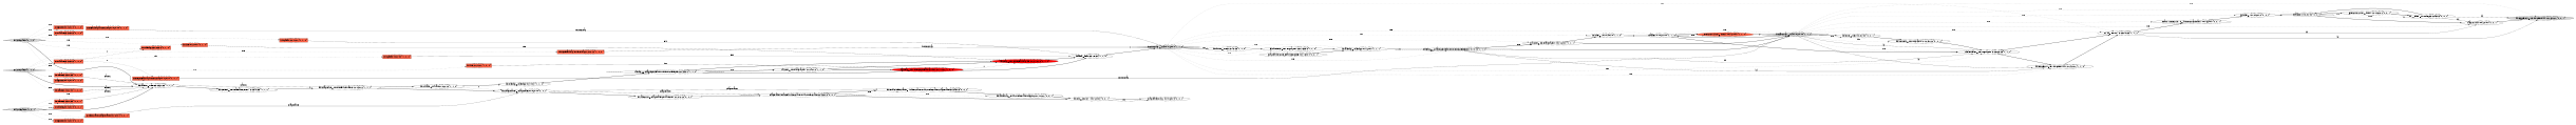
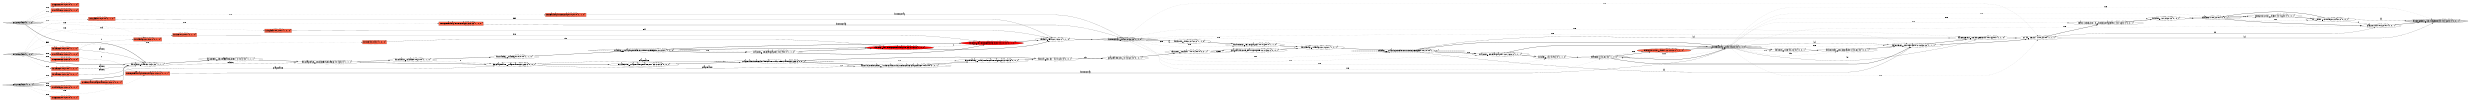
  digraph {
    rankdir=LR
    node [fillcolor=white shape=ellipse style=filled]
    edge [style=bold]
    n1 [label="it.hasNext()@@@20@@@['1', '1', '0']" shape=diamond]
    n2 [fillcolor=lightgray label="boostDocsMap != null@@@20@@@['1', '1', '1']" shape=diamond]
    n3 [label="this.boostDocs = new IntArrayList()@@@23@@@['1', '1', '1']"]
    n4 [fillcolor=tomato label="IntIntCursor cursor = it.next()@@@21@@@['1', '1', '0']"]
    n5 [fillcolor=lightgray label="this.mergeBoost = new MergeBoost(bd)@@@32@@@['0', '0', '1']"]
    n6 [label="Arrays.sort(bd)@@@31@@@['0', '0', '1']"]
    n7 [label="it.hasNext()@@@27@@@['0', '0', '1']" shape=diamond]
    n8 [label="this.boostOrds = new IntArrayList()@@@22@@@['0', '0', '1']"]
    n9 [label="Iterator<IntIntCursor> it = boostDocsMap.iterator()@@@25@@@['0', '0', '1']"]
    n10 [label="int(( bd = new int((((@@@24@@@['1', '1', '1']"]
    n11 [label="this.mergeBoost = new MergeBoost(bd)@@@25@@@['1', '1', '0']"]
    n12 [label="int index = -1@@@26@@@['0', '0', '1']"]
    n13 [label="this.boosts = true@@@21@@@['0', '0', '1']"]
    n14 [label="this.collapsedSet = new FixedBitSet(maxDoc)@@@5@@@['1', '1', '1']"]
    n15 [label="this.nullValue = nullValue@@@6@@@['1', '1', '0']"]
    n16 [label="this.collapseValues = collapseValues@@@6@@@['0', '0', '1']"]
    n17 [label="this.nullPolicy = nullPolicy@@@7@@@['1', '1', '0']"]
    n18 [label="collapseValues instanceof MultiDocValues.MultiSortedDocValues@@@8@@@['0', '0', '1']" shape=diamond]
    n19 [label="this.multiSortedDocValues = (MultiDocValues.MultiSortedDocValues)collapseValues@@@9@@@['0', '0', '1']"]
    n20 [label="int valueCount = collapseValues.getValueCount()@@@7@@@['0', '0', '1']"]
    n21 [label="Arrays.fill(this.ords,-1)@@@13@@@['0', '0', '1']"]
+   n22 [label="this.scores = new float((((@@@14@@@['0', '0', '1']"]
    n23 [label="Arrays.fill(this.scores,-Float.MAX_VALUE)@@@15@@@['0', '0', '1']"]
    n24 [fillcolor=tomato label="SortedDocValues collapseValues@@@2@@@['0', '0', '1']" shape=box]
    n25 [fillcolor=lightgray label="IntScoreCollector['0', '1', '0']" shape=diamond]
    n26 [fillcolor=tomato label="int size@@@2@@@['0', '1', '0']" shape=box]
    n27 [fillcolor=tomato label="int segments@@@2@@@['0', '1', '0']" shape=box]
    n28 [fillcolor=tomato label="int maxDoc@@@2@@@['0', '1', '0']" shape=box]
    n29 [fillcolor=tomato label="String field@@@2@@@['0', '1', '0']" shape=box]
    n30 [label="this.maxDoc = maxDoc@@@3@@@['1', '1', '1']"]
    n31 [fillcolor=tomato label="int nullValue@@@2@@@['0', '1', '0']" shape=box]
    n32 [fillcolor=tomato label="IntIntHashMap boostDocsMap@@@2@@@['0', '1', '0']" shape=box]
    n33 [fillcolor=tomato label="int nullPolicy@@@2@@@['0', '1', '0']" shape=box]
    n34 [fillcolor=red label="this.cmap = new IntLongHashMap(size)@@@11@@@['0', '1', '0']"]
    n35 [label="this.field = field@@@12@@@['1', '1', '0']"]
    n36 [label="this.contexts = new LeafReaderContext((((@@@4@@@['1', '1', '1']"]
    n37 [fillcolor=lightgray label="boostDocsMap != null@@@13@@@['1', '1', '0']" shape=diamond]
    n38 [fillcolor=tomato label="IntIntOpenHashMap boostDocsMap@@@2@@@['0', '0', '1']" shape=box]
    n39 [label="this.ordinalMap = multiSortedDocValues.mapping@@@10@@@['0', '0', '1']"]
    n40 [label="this.ords = new int((((@@@12@@@['0', '0', '1']"]
    n41 [fillcolor=lightgray label="IntScoreCollector['1', '0', '0']" shape=diamond]
    n42 [fillcolor=tomato label="int maxDoc@@@2@@@['1', '0', '0']" shape=box]
    n43 [fillcolor=tomato label="int segments@@@2@@@['1', '0', '0']" shape=box]
    n44 [fillcolor=tomato label="String field@@@2@@@['1', '0', '0']" shape=box]
    n45 [fillcolor=tomato label="int size@@@2@@@['1', '0', '0']" shape=box]
    n46 [fillcolor=tomato label="IntIntOpenHashMap boostDocsMap@@@2@@@['1', '0', '0']" shape=box]
    n47 [fillcolor=tomato label="int nullValue@@@2@@@['1', '0', '0']" shape=box]
    n48 [fillcolor=red label="this.cmap = new IntLongOpenHashMap(size)@@@11@@@['1', '0', '0']"]
    n49 [label="bd(++index( = cursor.key@@@29@@@['0', '0', '1']"]
    n50 [label="IntIntCursor cursor = it.next()@@@28@@@['0', '0', '1']"]
    n51 [fillcolor=tomato label="int maxDoc@@@2@@@['0', '0', '1']" shape=box]
    n52 [label="nullScores = new FloatArrayList()@@@9@@@['1', '1', '0']"]
    n53 [fillcolor=tomato label="int nullPolicy@@@2@@@['0', '0', '1']" shape=box]
    n54 [label="nullPolicy == CollapsingPostFilter.NULL_POLICY_EXPAND@@@8@@@['1', '1', '0']" shape=diamond]
    n55 [fillcolor=lightgray label="OrdScoreCollector['0', '0', '1']" shape=diamond]
    n56 [fillcolor=tomato label="int segments@@@2@@@['0', '0', '1']" shape=box]
    n57 [label="this.nullPolicy = nullPolicy@@@16@@@['1', '1', '1']"]
    n58 [label="nullPolicy == CollapsingPostFilter.NULL_POLICY_EXPAND@@@17@@@['1', '1', '1']" shape=diamond]
    n59 [label="nullScores = new FloatArrayList()@@@18@@@['1', '1', '1']"]
    n60 [label="int index = -1@@@19@@@['1', '1', '0']"]
    n61 [label="this.boosts = true@@@14@@@['1', '1', '0']"]
    n62 [label="this.boostDocs = new IntArrayList()@@@15@@@['1', '1', '0']"]
    n1 -> n2 [label=true style=dotted]
    n1 -> n3
    n1 -> n4
    n1 -> n4 [label=true style=dotted]
    n2 -> n1
    n2 -> n3 [label=bd style=solid]
    n2 -> n3 [label=true style=dotted]
    n2 -> n5 [label=true style=dotted]
    n2 -> n6 [label=true style=dotted]
    n2 -> n7 [label=true style=dotted]
    n2 -> n8 [label=true style=dotted]
    n2 -> n9 [label=true style=dotted]
    n2 -> n10 [label=true style=dotted]
    n2 -> n11 [label=bd style=solid]
    n2 -> n12 [label=true style=dotted]
    n2 -> n13
    n2 -> n13 [label=true style=dotted]
    n3 -> n10
    n3 -> n11
    n4 -> n2
    n6 -> n5
    n7 -> n6
    n7 -> n49 [label=true style=dotted]
    n7 -> n50 [label=true style=dotted]
    n7 -> n50
    n8 -> n3
    n9 -> n12
    n10 -> n5 [label=bd style=solid]
    n10 -> n6 [label=bd style=solid]
    n10 -> n9
    n11 -> n10
    n12 -> n7
    n13 -> n8
    n14 -> n15
    n14 -> n16
    n15 -> n16 [label=0 style=dashed]
    n15 -> n17
    n16 -> n18 [label=collapseValues style=solid]
    n16 -> n19 [label=collapseValues style=solid]
    n16 -> n20
    n17 -> n54
    n18 -> n19
    n18 -> n19 [label=true style=dotted]
    n18 -> n39 [label=true style=dotted]
    n18 -> n40
    n19 -> n39
    n20 -> n18
+   n21 -> n22
+   n22 -> n23 [label=scores style=solid]
+   n22 -> n23
    n23 -> n57
    n24 -> n16 [label=collapseValues style=solid]
    n25 -> n26 [label=true style=dotted]
    n25 -> n27 [label=true style=dotted]
-   n25 -> n28 [label=true style=dotted]
+   n25 -> n28 [label=field style=dotted]
    n25 -> n29 [label=true style=dotted]
    n25 -> n30
    n25 -> n31 [label=true style=dotted]
    n25 -> n32 [label=true style=dotted]
    n25 -> n33 [label=true style=dotted]
    n26 -> n34 [label=size style=solid]
    n28 -> n30 [label=maxDoc style=solid]
    n29 -> n35 [label=field style=solid]
    n30 -> n14 [label=maxDoc style=solid]
    n30 -> n36
    n32 -> n37 [label=boostDocsMap style=solid]
    n34 -> n35
    n35 -> n37
    n36 -> n14
    n37 -> n1 [label=true style=dotted]
    n37 -> n3 [label=true style=dotted]
    n37 -> n10 [label=true style=dotted]
    n37 -> n11 [label=true style=dotted]
    n37 -> n57 [label=true style=dotted]
    n37 -> n58 [label=true style=dotted]
    n37 -> n59 [label=true style=dotted]
    n37 -> n60 [label=true style=dotted]
    n37 -> n61 [label=true style=dotted]
    n37 -> n61
    n37 -> n62 [label=true style=dotted]
    n38 -> n2 [label=boostDocsMap style=solid]
    n39 -> n40
    n40 -> n21
    n40 -> n21 [label=ords style=solid]
    n41 -> n30
    n41 -> n42 [label=true style=dotted]
    n41 -> n43 [label=true style=dotted]
    n41 -> n44 [label=ords style=dotted]
    n41 -> n45 [label=true style=dotted]
    n41 -> n46 [label=true style=dotted]
    n41 -> n47 [label=true style=dotted]
    n42 -> n30 [label=maxDoc style=solid]
    n44 -> n35 [label=field style=solid]
    n45 -> n48 [label=size style=solid]
    n46 -> n37 [label=boostDocsMap style=solid]
    n47 -> n33 [label=0 style=dashed]
    n47 -> n38 [label=0 style=dashed]
    n48 -> n34 [label=0 style=dashed]
    n48 -> n35
    n49 -> n5 [label=bd style=solid]
    n49 -> n6 [label=bd style=solid]
    n49 -> n7
    n50 -> n49
    n51 -> n30 [label=maxDoc style=solid]
    n52 -> n34
    n52 -> n48
    n54 -> n34
    n54 -> n48
    n54 -> n52
    n54 -> n52 [label=true style=dotted]
    n55 -> n24 [label=true style=dotted]
    n55 -> n30
    n55 -> n38 [label=true style=dotted]
    n55 -> n51 [label=true style=dotted]
    n55 -> n53 [label=true style=dotted]
    n55 -> n56 [label=true style=dotted]
    n57 -> n58
    n58 -> n2
    n58 -> n3 [label=bd style=solid]
    n58 -> n11 [label=bd style=solid]
    n58 -> n59 [label=true style=dotted]
    n58 -> n59
    n59 -> n2
    n59 -> n60
    n60 -> n1
    n61 -> n62
    n62 -> n57
  }
